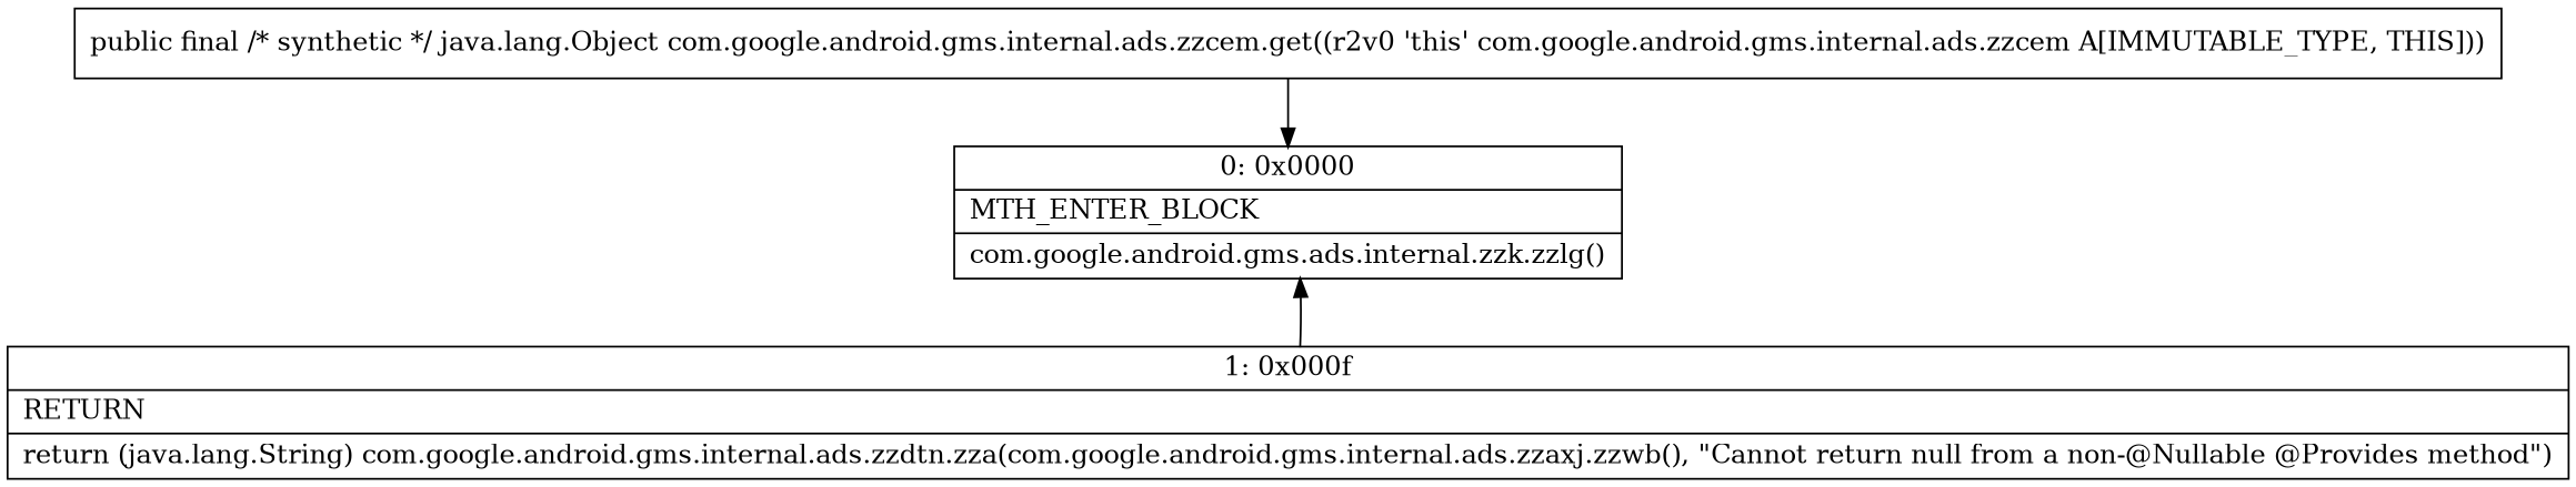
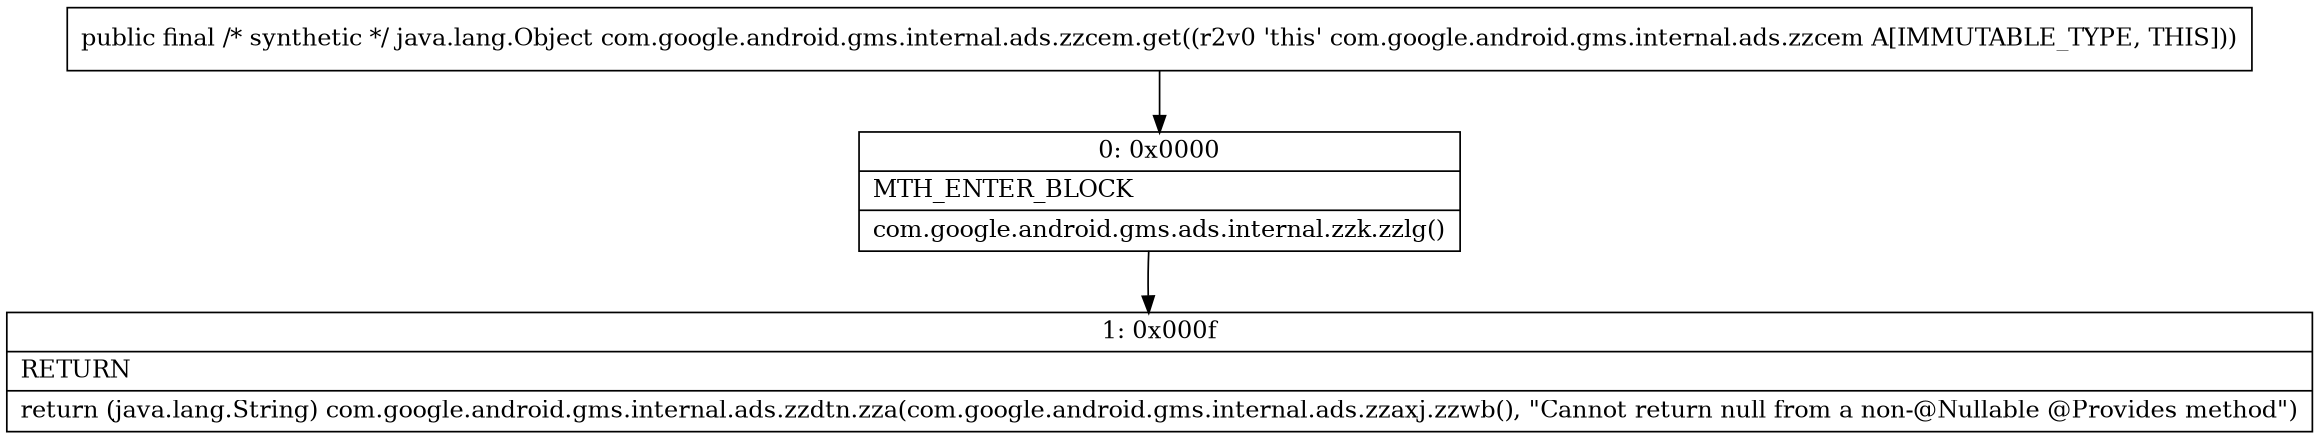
  digraph {
    node [shape=record]
    n1 [label="{0\:\ 0x0000|MTH_ENTER_BLOCK\l|com.google.android.gms.ads.internal.zzk.zzlg()\l}"]
    n2 [label="{1\:\ 0x000f|RETURN\l|return (java.lang.String) com.google.android.gms.internal.ads.zzdtn.zza(com.google.android.gms.internal.ads.zzaxj.zzwb(), \"Cannot return null from a non\-@Nullable @Provides method\")\l}"]
    n3 [label="{public final \/* synthetic *\/ java.lang.Object com.google.android.gms.internal.ads.zzcem.get((r2v0 'this' com.google.android.gms.internal.ads.zzcem A[IMMUTABLE_TYPE, THIS])) }"]
-   n2 -> n1
+   n1 -> n2
    n3 -> n1
  }
